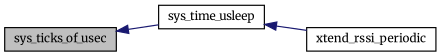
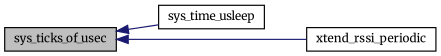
  digraph {
    fontname=Merriweather
    rankdir=LR
    node [color=black fillcolor=white fontname=Merriweather fontsize=10 shape=record style=filled]
    edge [color=midnightblue dir=back fontname=Merriweather fontsize=10 labelfontname=FreeSans labelfontsize=10 style=solid]
    n1 [fillcolor=grey75 fontcolor=black height=0.2 label=sys_ticks_of_usec width=0.4]
    n2 [height=0.2 label=sys_time_usleep width=0.4]
    n3 [height=0.2 label=xtend_rssi_periodic width=0.4]
    n1 -> n2
-   n2 -> n3
+   n1 -> n3
  }
